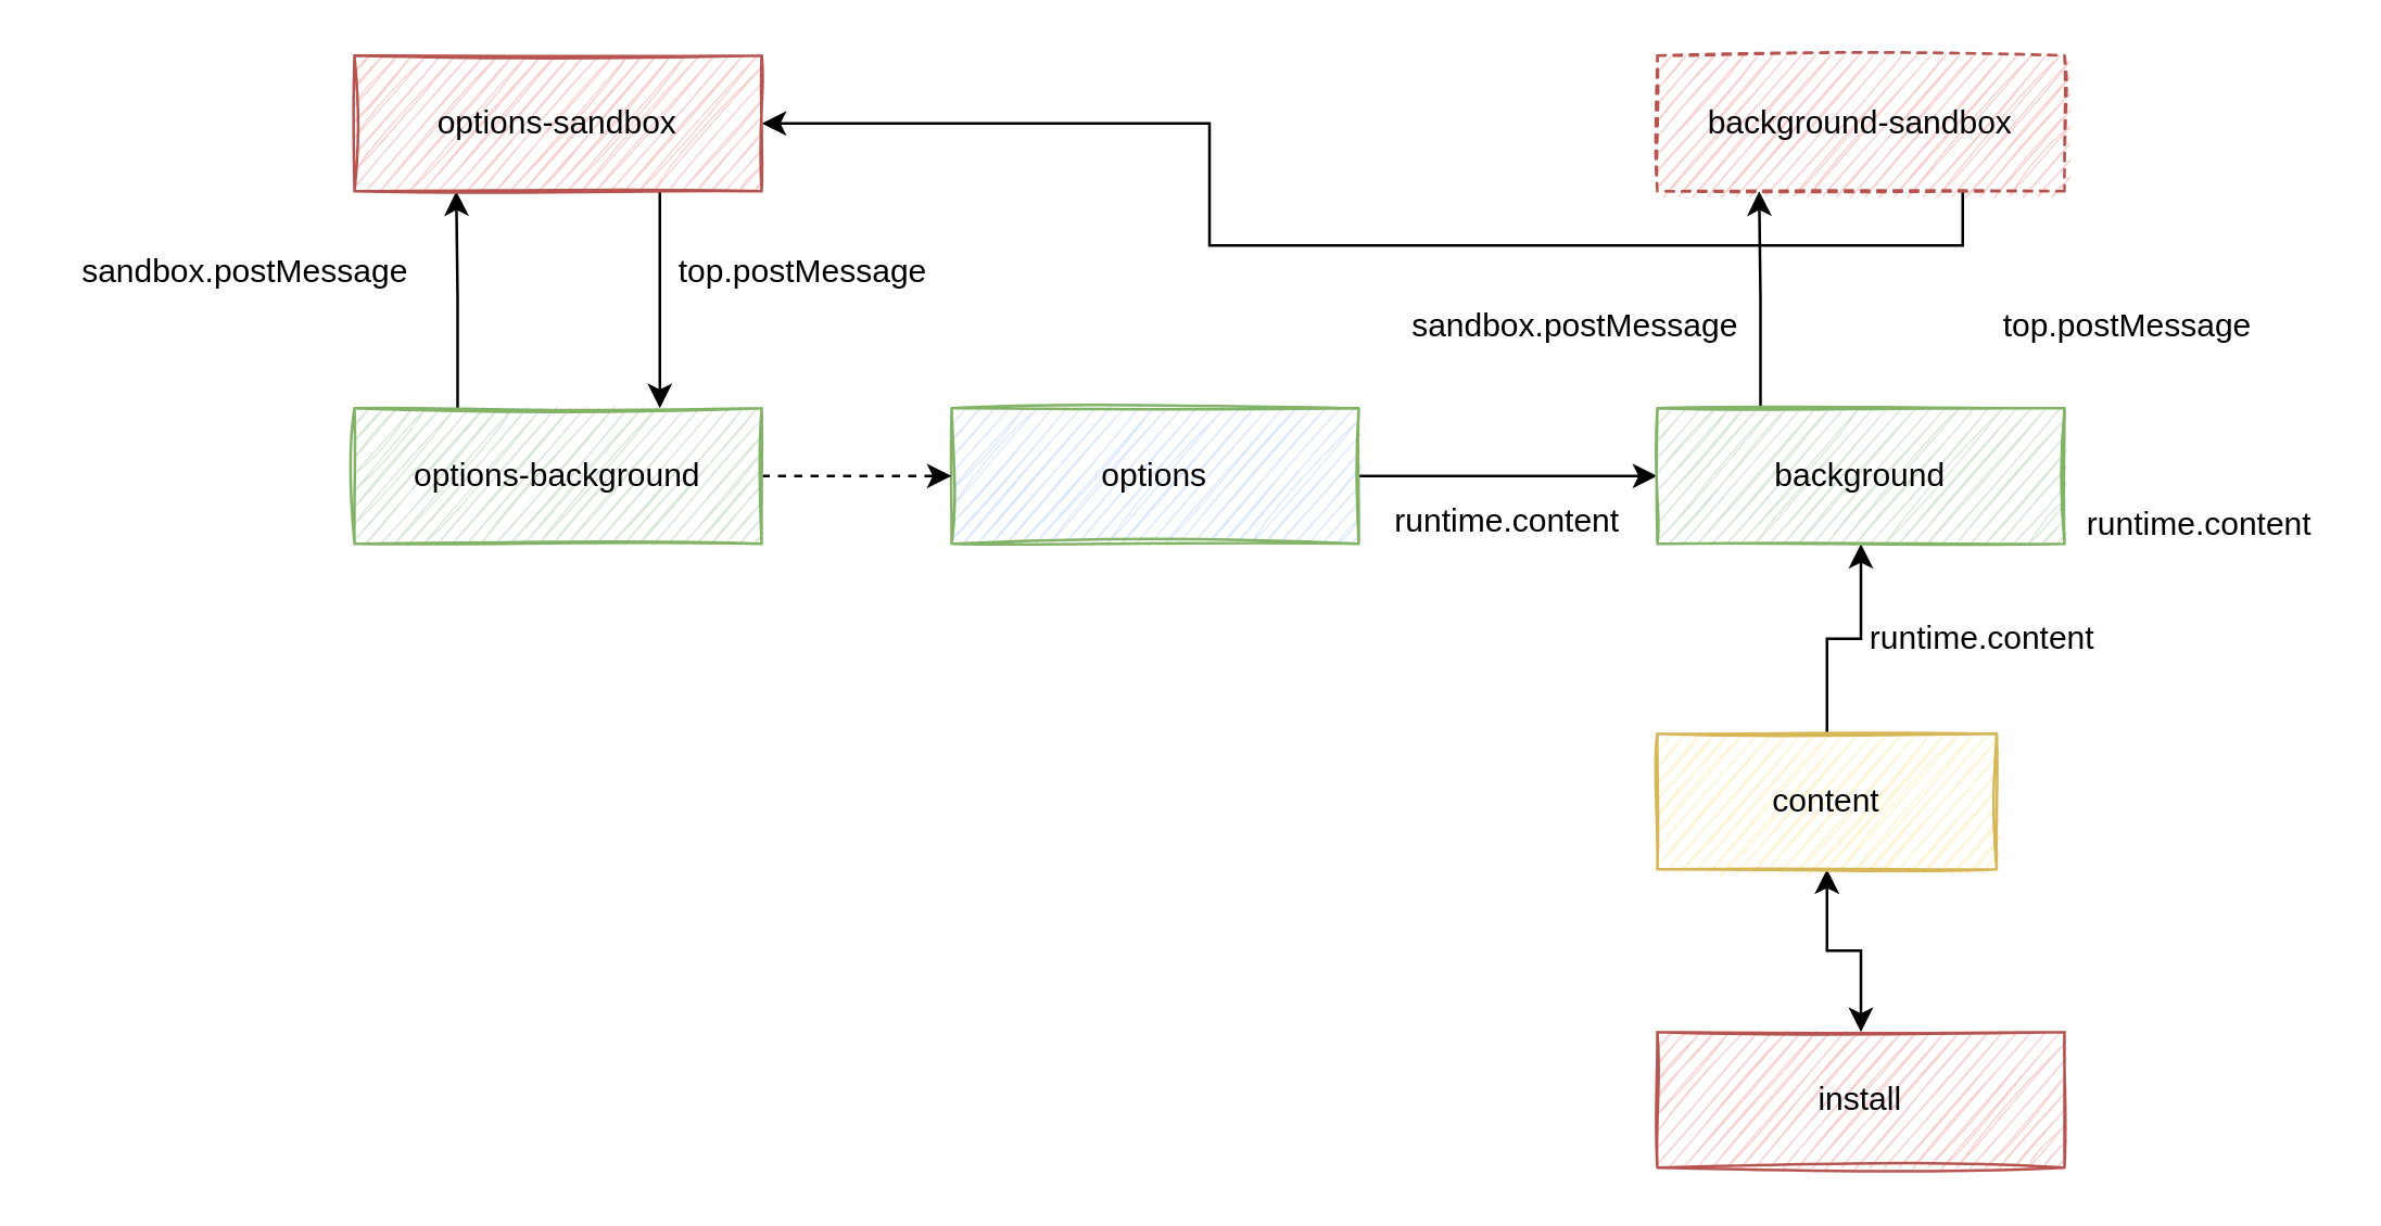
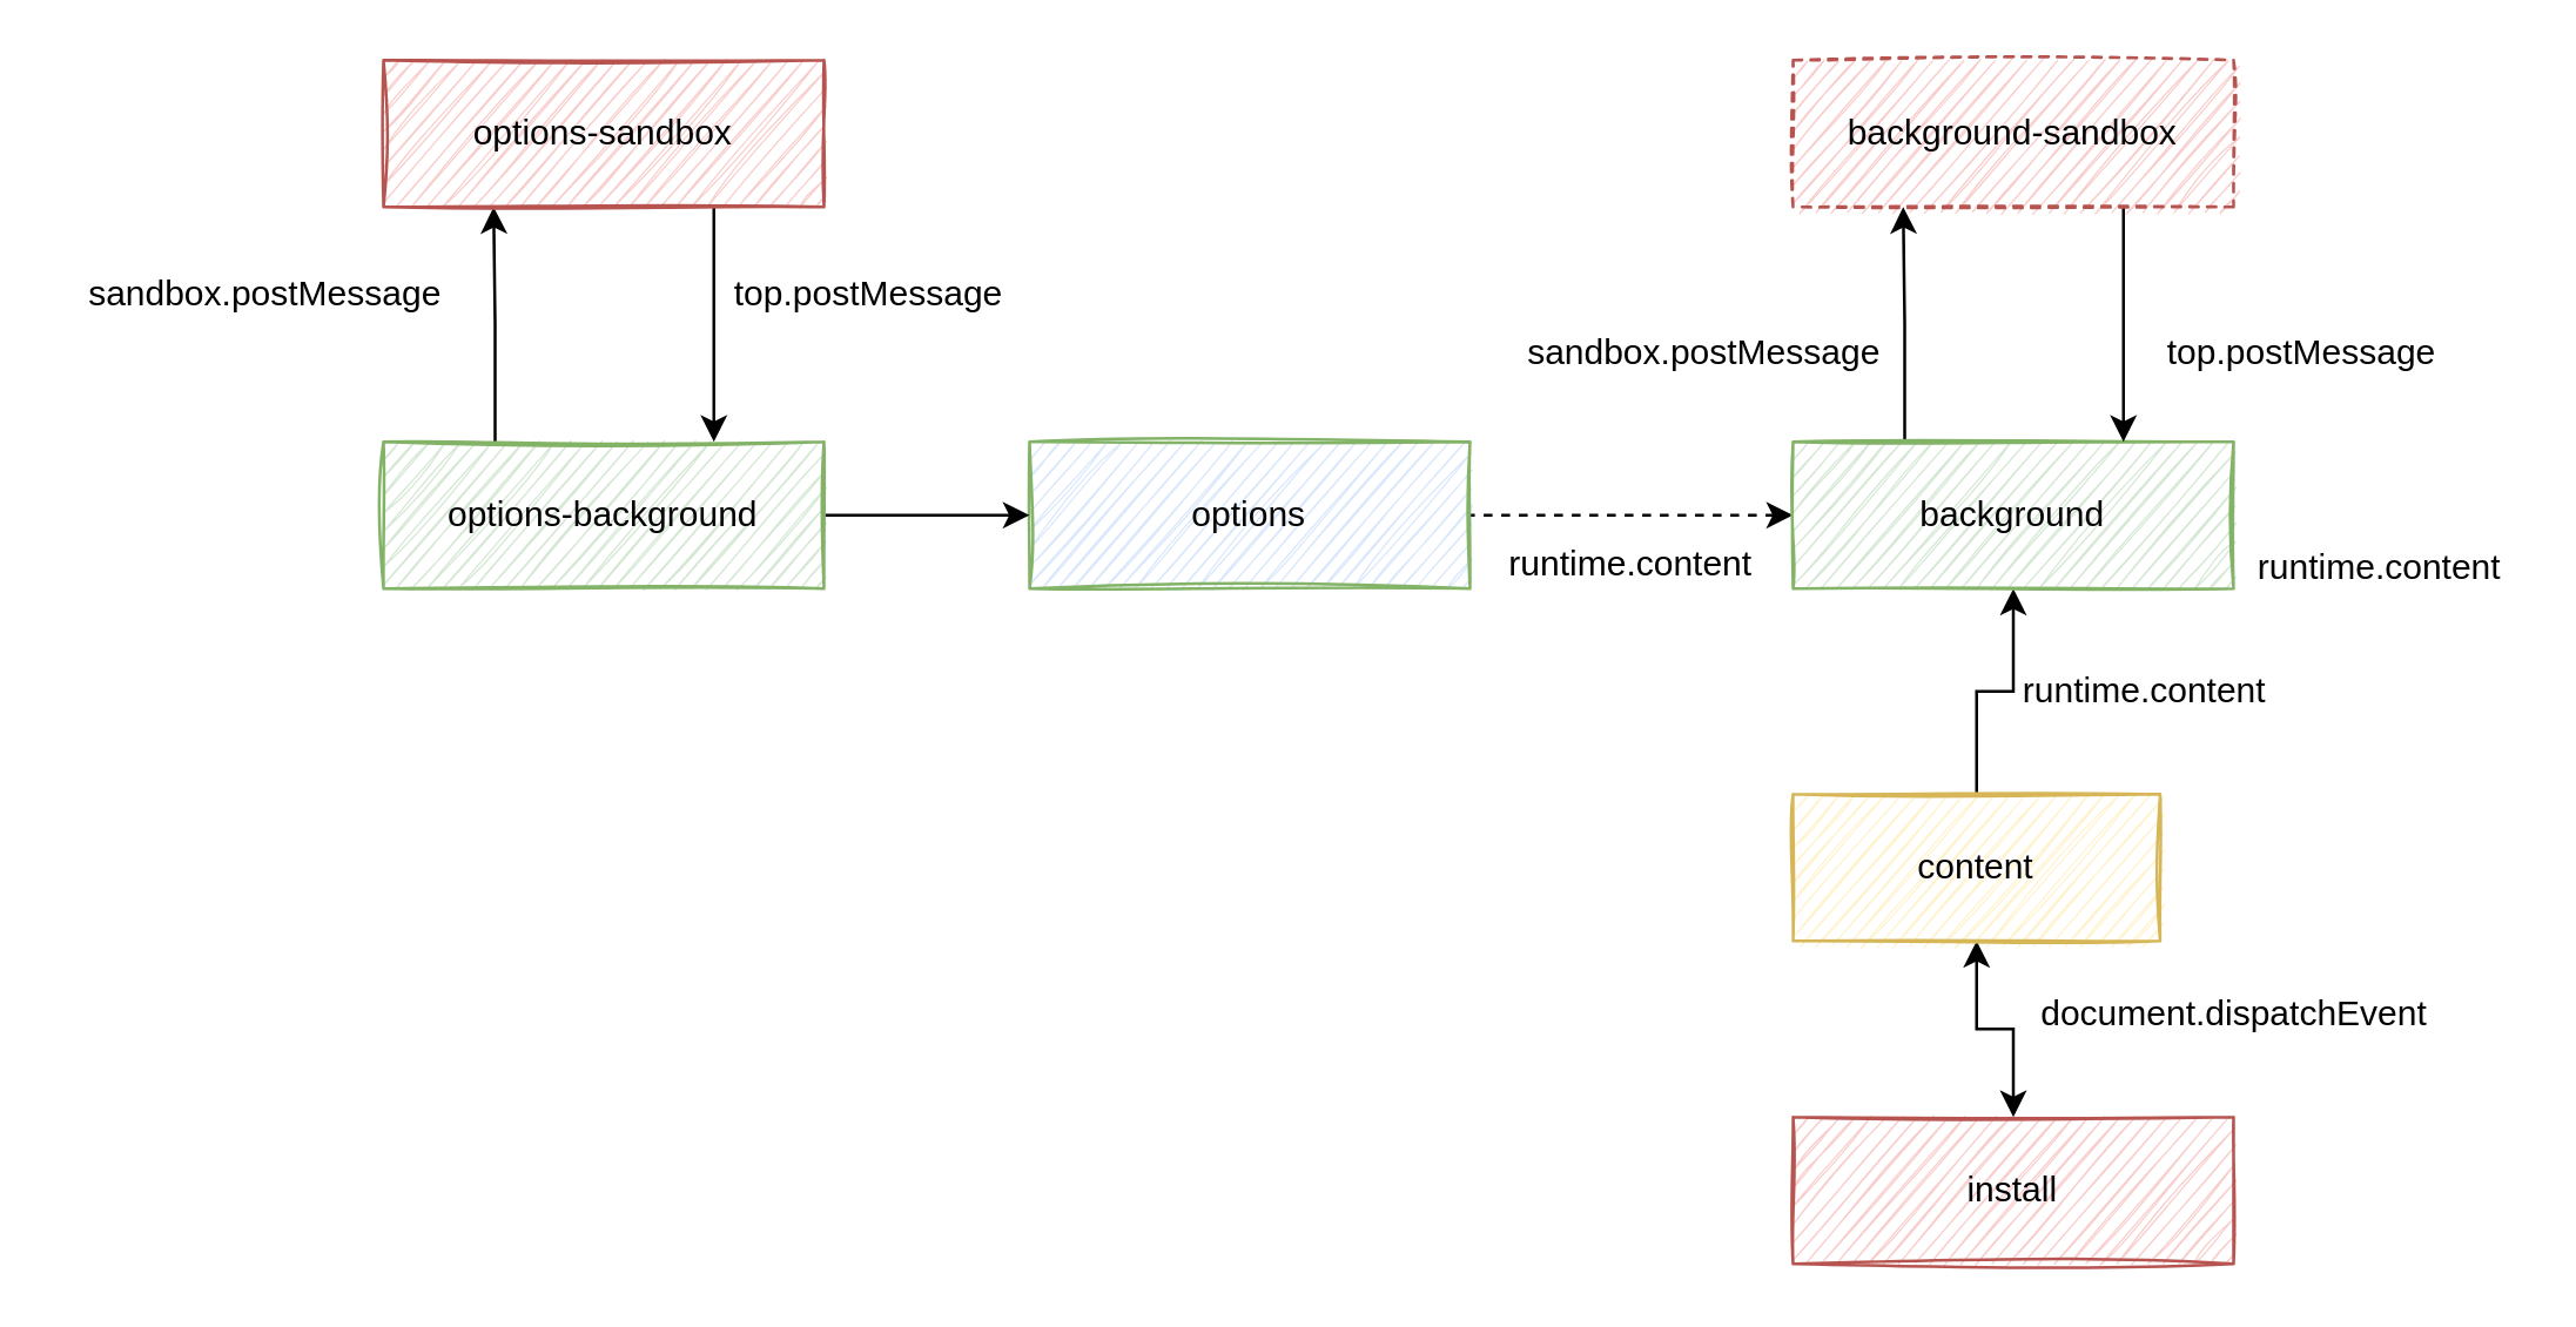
  <mxCell id="0" />
  <mxCell id="1" parent="0" />
  <mxCell id="2" value="" style="edgeStyle=orthogonalEdgeStyle;rounded=0;orthogonalLoop=1;jettySize=auto;html=1;entryX=0.25;entryY=1;entryDx=0;entryDy=0;" parent="1" edge="1" target="7"><mxGeometry relative="1" as="geometry"><mxPoint x="648" y="150" as="sourcePoint" /><mxPoint x="648" y="80" as="targetPoint" /><Array as="points"><mxPoint x="648" y="110" /></Array></mxGeometry></mxCell>
  <mxCell id="3" value="" style="edgeStyle=orthogonalEdgeStyle;rounded=0;orthogonalLoop=1;jettySize=auto;html=1;startArrow=classic;startFill=1;endArrow=none;endFill=0;" parent="1" source="5" target="11" edge="1"><mxGeometry relative="1" as="geometry" /></mxCell>
- <mxCell id="4" value="" style="edgeStyle=orthogonalEdgeStyle;rounded=0;orthogonalLoop=1;jettySize=auto;html=1;startArrow=classic;startFill=1;endArrow=none;endFill=0;" edge="1" parent="1" source="5" target="13"><mxGeometry relative="1" as="geometry" /></mxCell>
+ <mxCell id="4" value="" style="edgeStyle=orthogonalEdgeStyle;rounded=0;orthogonalLoop=1;jettySize=auto;html=1;startArrow=classic;startFill=1;endArrow=none;endFill=0;dashed=1;" edge="1" parent="1" source="5" target="13"><mxGeometry relative="1" as="geometry" /></mxCell>
  <mxCell id="5" value="background" style="rounded=0;whiteSpace=wrap;html=1;fillColor=#d5e8d4;strokeColor=#82b366;sketch=1;" parent="1" vertex="1"><mxGeometry x="610" y="150" width="150" height="50" as="geometry" /></mxCell>
- <mxCell id="6" style="edgeStyle=orthogonalEdgeStyle;rounded=0;orthogonalLoop=1;jettySize=auto;html=1;exitX=0.75;exitY=1;exitDx=0;exitDy=0;" parent="1" source="7" target="16" edge="1"><mxGeometry relative="1" as="geometry" /></mxCell>
+ <mxCell id="6" style="edgeStyle=orthogonalEdgeStyle;rounded=0;orthogonalLoop=1;jettySize=auto;html=1;exitX=0.75;exitY=1;exitDx=0;exitDy=0;entryX=0.75;entryY=0;entryDx=0;entryDy=0;" parent="1" source="7" target="5" edge="1"><mxGeometry relative="1" as="geometry" /></mxCell>
  <mxCell id="7" value="background-sandbox" style="rounded=0;whiteSpace=wrap;html=1;fillColor=#f8cecc;strokeColor=#b85450;sketch=1;dashed=1;" parent="1" vertex="1"><mxGeometry x="610" y="20" width="150" height="50" as="geometry" /></mxCell>
  <mxCell id="8" value="top.postMessage" style="text;html=1;align=center;verticalAlign=middle;resizable=0;points=[];autosize=1;strokeColor=none;fillColor=none;" parent="1" vertex="1"><mxGeometry x="728" y="110" width="110" height="20" as="geometry" /></mxCell>
  <mxCell id="9" value="sandbox.postMessage" style="text;html=1;strokeColor=none;fillColor=none;align=center;verticalAlign=middle;whiteSpace=wrap;rounded=0;dashed=1;dashPattern=1 2;" parent="1" vertex="1"><mxGeometry x="510" y="105" width="140" height="30" as="geometry" /></mxCell>
  <mxCell id="10" value="" style="edgeStyle=orthogonalEdgeStyle;rounded=0;orthogonalLoop=1;jettySize=auto;html=1;startArrow=classic;startFill=1;" parent="1" source="11" target="12" edge="1"><mxGeometry relative="1" as="geometry" /></mxCell>
  <mxCell id="11" value="content" style="rounded=0;whiteSpace=wrap;html=1;fillColor=#fff2cc;strokeColor=#d6b656;shadow=0;glass=0;sketch=1;" parent="1" vertex="1"><mxGeometry x="610" y="270" width="125" height="50" as="geometry" /></mxCell>
  <mxCell id="12" value="install" style="rounded=0;whiteSpace=wrap;html=1;fillColor=#f8cecc;strokeColor=#b85450;shadow=0;glass=0;sketch=1;" parent="1" vertex="1"><mxGeometry x="610" y="380" width="150" height="50" as="geometry" /></mxCell>
  <mxCell id="13" value="options" style="rounded=0;whiteSpace=wrap;html=1;fillColor=#dae8fc;strokeColor=#82b366;sketch=1;" vertex="1" parent="1"><mxGeometry x="350" y="150" width="150" height="50" as="geometry" /></mxCell>
  <mxCell id="14" value="" style="edgeStyle=orthogonalEdgeStyle;rounded=0;orthogonalLoop=1;jettySize=auto;html=1;entryX=0.25;entryY=1;entryDx=0;entryDy=0;" edge="1" parent="1" target="16"><mxGeometry relative="1" as="geometry"><mxPoint x="168" y="150" as="sourcePoint" /><mxPoint x="168" y="80" as="targetPoint" /><Array as="points"><mxPoint x="168" y="110" /></Array></mxGeometry></mxCell>
  <mxCell id="15" style="edgeStyle=orthogonalEdgeStyle;rounded=0;orthogonalLoop=1;jettySize=auto;html=1;exitX=0.75;exitY=1;exitDx=0;exitDy=0;entryX=0.75;entryY=0;entryDx=0;entryDy=0;" edge="1" parent="1" source="16"><mxGeometry relative="1" as="geometry"><mxPoint x="242.5" y="150" as="targetPoint" /></mxGeometry></mxCell>
  <mxCell id="16" value="options-sandbox" style="rounded=0;whiteSpace=wrap;html=1;fillColor=#f8cecc;strokeColor=#b85450;sketch=1;" vertex="1" parent="1"><mxGeometry x="130" y="20" width="150" height="50" as="geometry" /></mxCell>
  <mxCell id="17" value="top.postMessage" style="text;html=1;align=center;verticalAlign=middle;resizable=0;points=[];autosize=1;strokeColor=none;fillColor=none;" vertex="1" parent="1"><mxGeometry x="240" y="90" width="110" height="20" as="geometry" /></mxCell>
  <mxCell id="18" value="sandbox.postMessage" style="text;html=1;strokeColor=none;fillColor=none;align=center;verticalAlign=middle;whiteSpace=wrap;rounded=0;dashed=1;dashPattern=1 2;" vertex="1" parent="1"><mxGeometry x="20" y="85" width="140" height="30" as="geometry" /></mxCell>
  <mxCell id="19" value="runtime.content" style="text;html=1;strokeColor=none;fillColor=none;align=center;verticalAlign=middle;whiteSpace=wrap;rounded=0;dashed=1;dashPattern=1 2;" vertex="1" parent="1"><mxGeometry x="510" y="177" width="90" height="30" as="geometry" /></mxCell>
  <mxCell id="20" value="runtime.content" style="text;html=1;strokeColor=none;fillColor=none;align=center;verticalAlign=middle;whiteSpace=wrap;rounded=0;dashed=1;dashPattern=1 2;" vertex="1" parent="1"><mxGeometry x="660" y="220" width="140" height="30" as="geometry" /></mxCell>
+ <mxCell id="21" value="document.dispatchEvent" style="text;html=1;align=center;verticalAlign=middle;resizable=0;points=[];autosize=1;strokeColor=none;fillColor=none;" vertex="1" parent="1"><mxGeometry x="685" y="330" width="150" height="30" as="geometry" /></mxCell>
  <mxCell id="22" value="runtime.content" style="text;html=1;strokeColor=none;fillColor=none;align=center;verticalAlign=middle;whiteSpace=wrap;rounded=0;dashed=1;dashPattern=1 2;" vertex="1" parent="1"><mxGeometry x="765" y="178" width="90" height="30" as="geometry" /></mxCell>
- <mxCell id="23" value="" style="edgeStyle=orthogonalEdgeStyle;rounded=0;orthogonalLoop=1;jettySize=auto;html=1;startArrow=none;startFill=0;endArrow=classic;endFill=1;dashed=1;" edge="1" parent="1" source="24" target="13"><mxGeometry relative="1" as="geometry" /></mxCell>
+ <mxCell id="23" value="" style="edgeStyle=orthogonalEdgeStyle;rounded=0;orthogonalLoop=1;jettySize=auto;html=1;startArrow=none;startFill=0;endArrow=classic;endFill=1;" edge="1" parent="1" source="24" target="13"><mxGeometry relative="1" as="geometry" /></mxCell>
  <mxCell id="24" value="options-background" style="rounded=0;whiteSpace=wrap;html=1;fillColor=#d5e8d4;strokeColor=#82b366;sketch=1;" vertex="1" parent="1"><mxGeometry x="130" y="150" width="150" height="50" as="geometry" /></mxCell>
